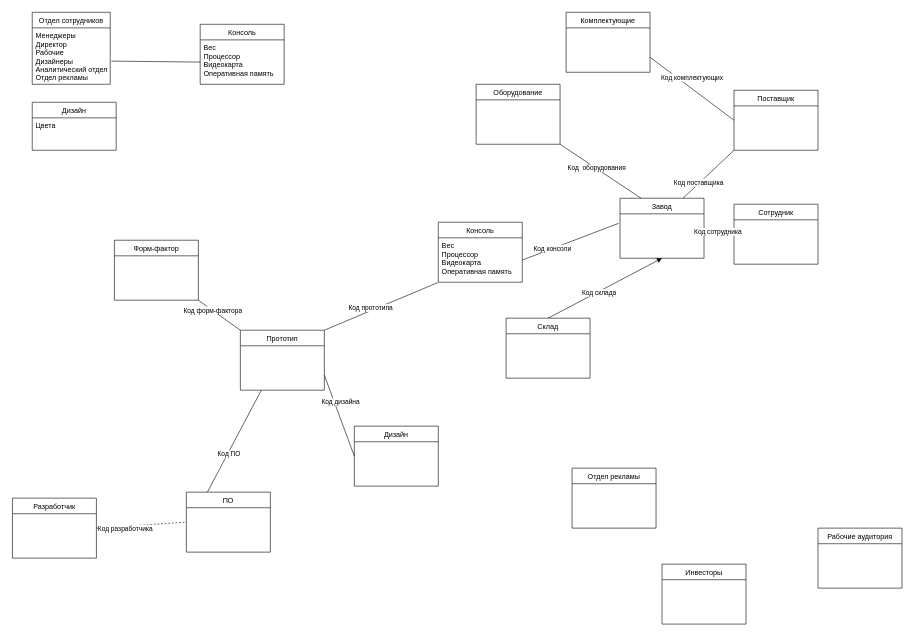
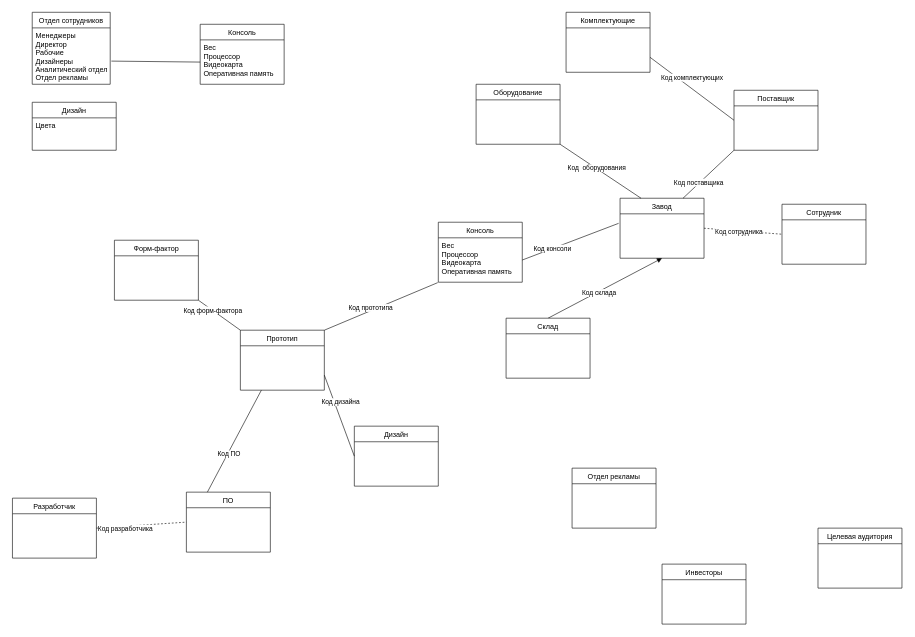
  <mxCell id="0" />
  <mxCell id="1" parent="0" />
  <mxCell id="2" value="Консоль" style="swimlane;fontStyle=0;childLayout=stackLayout;horizontal=1;startSize=26;horizontalStack=0;resizeParent=1;resizeParentMax=0;resizeLast=0;collapsible=1;marginBottom=0;" vertex="1" parent="1"><mxGeometry x="333" y="40" width="140" height="100" as="geometry" /></mxCell>
  <mxCell id="3" value="Вес&#10;Процессор&#10;Видеокарта&#10;Оперативная память" style="text;strokeColor=none;fillColor=none;align=left;verticalAlign=top;spacingLeft=4;spacingRight=4;overflow=hidden;rotatable=0;points=[[0,0.5],[1,0.5]];portConstraint=eastwest;" vertex="1" parent="2"><mxGeometry y="26" width="140" height="74" as="geometry" /></mxCell>
  <mxCell id="4" value="Завод" style="swimlane;fontStyle=0;childLayout=stackLayout;horizontal=1;startSize=26;horizontalStack=0;resizeParent=1;resizeParentMax=0;resizeLast=0;collapsible=1;marginBottom=0;" vertex="1" parent="1"><mxGeometry x="1033" y="330" width="140" height="100" as="geometry" /></mxCell>
  <mxCell id="5" value="Отдел сотрудников" style="swimlane;fontStyle=0;childLayout=stackLayout;horizontal=1;startSize=26;horizontalStack=0;resizeParent=1;resizeParentMax=0;resizeLast=0;collapsible=1;marginBottom=0;" vertex="1" parent="1"><mxGeometry x="53" y="20" width="130" height="120" as="geometry" /></mxCell>
  <mxCell id="6" value="Менеджеры&#10;Директор&#10;Рабочие&#10;Дизайнеры&#10;Аналитический отдел&#10;Отдел рекламы" style="text;strokeColor=none;fillColor=none;align=left;verticalAlign=top;spacingLeft=4;spacingRight=4;overflow=hidden;rotatable=0;points=[[0,0.5],[1,0.5]];portConstraint=eastwest;" vertex="1" parent="5"><mxGeometry y="26" width="130" height="94" as="geometry" /></mxCell>
  <mxCell id="7" value="" style="endArrow=none;html=1;entryX=1.015;entryY=0.589;entryDx=0;entryDy=0;entryPerimeter=0;exitX=0;exitY=0.5;exitDx=0;exitDy=0;" edge="1" parent="1" source="3" target="6"><mxGeometry width="50" height="50" relative="1" as="geometry"><mxPoint x="403" y="220" as="sourcePoint" /><mxPoint x="453" y="170" as="targetPoint" /></mxGeometry></mxCell>
  <mxCell id="8" value="Консоль" style="swimlane;fontStyle=0;childLayout=stackLayout;horizontal=1;startSize=26;horizontalStack=0;resizeParent=1;resizeParentMax=0;resizeLast=0;collapsible=1;marginBottom=0;" vertex="1" parent="1"><mxGeometry x="730" y="370" width="140" height="100" as="geometry" /></mxCell>
  <mxCell id="9" value="Вес&#10;Процессор&#10;Видеокарта&#10;Оперативная память" style="text;strokeColor=none;fillColor=none;align=left;verticalAlign=top;spacingLeft=4;spacingRight=4;overflow=hidden;rotatable=0;points=[[0,0.5],[1,0.5]];portConstraint=eastwest;" vertex="1" parent="8"><mxGeometry y="26" width="140" height="74" as="geometry" /></mxCell>
  <mxCell id="10" value="Дизайн" style="swimlane;fontStyle=0;childLayout=stackLayout;horizontal=1;startSize=26;horizontalStack=0;resizeParent=1;resizeParentMax=0;resizeLast=0;collapsible=1;marginBottom=0;" vertex="1" parent="1"><mxGeometry x="53" y="170" width="140" height="80" as="geometry" /></mxCell>
  <mxCell id="11" value="Цвета&#10;" style="text;strokeColor=none;fillColor=none;align=left;verticalAlign=top;spacingLeft=4;spacingRight=4;overflow=hidden;rotatable=0;points=[[0,0.5],[1,0.5]];portConstraint=eastwest;" vertex="1" parent="10"><mxGeometry y="26" width="140" height="54" as="geometry" /></mxCell>
  <mxCell id="12" value="" style="endArrow=none;html=1;entryX=-0.017;entryY=0.214;entryDx=0;entryDy=0;entryPerimeter=0;exitX=1;exitY=0.5;exitDx=0;exitDy=0;" edge="1" parent="1" source="9"><mxGeometry width="50" height="50" relative="1" as="geometry"><mxPoint x="783" y="390" as="sourcePoint" /><mxPoint x="1030.62" y="371.836" as="targetPoint" /></mxGeometry></mxCell>
  <mxCell id="13" value="Код консоли" style="edgeLabel;html=1;align=center;verticalAlign=middle;resizable=0;points=[];" vertex="1" connectable="0" parent="12"><mxGeometry x="-0.387" y="1" relative="1" as="geometry"><mxPoint as="offset" /></mxGeometry></mxCell>
- <mxCell id="14" value="Сотрудник" style="swimlane;fontStyle=0;childLayout=stackLayout;horizontal=1;startSize=26;horizontalStack=0;resizeParent=1;resizeParentMax=0;resizeLast=0;collapsible=1;marginBottom=0;" vertex="1" parent="1"><mxGeometry x="1223" y="340" width="140" height="100" as="geometry" /></mxCell>
+ <mxCell id="14" value="Сотрудник" style="swimlane;fontStyle=0;childLayout=stackLayout;horizontal=1;startSize=26;horizontalStack=0;resizeParent=1;resizeParentMax=0;resizeLast=0;collapsible=1;marginBottom=0;" vertex="1" parent="1"><mxGeometry x="1303" y="340" width="140" height="100" as="geometry" /></mxCell>
  <mxCell id="15" value="" style="endArrow=none;html=1;entryX=0;entryY=0.5;entryDx=0;entryDy=0;exitX=1;exitY=0.5;exitDx=0;exitDy=0;dashed=1;" edge="1" parent="1" source="4" target="14"><mxGeometry width="50" height="50" relative="1" as="geometry"><mxPoint x="1173" y="420" as="sourcePoint" /><mxPoint x="1303" y="260" as="targetPoint" /></mxGeometry></mxCell>
  <mxCell id="16" value="Код сотрудника" style="edgeLabel;html=1;align=center;verticalAlign=middle;resizable=0;points=[];" vertex="1" connectable="0" parent="15"><mxGeometry x="-0.128" y="-1" relative="1" as="geometry"><mxPoint x="1" as="offset" /></mxGeometry></mxCell>
  <mxCell id="17" value="" style="endArrow=block;html=1;entryX=0.5;entryY=1;entryDx=0;entryDy=0;exitX=0.5;exitY=0;exitDx=0;exitDy=0;" edge="1" parent="1" source="19" target="4"><mxGeometry width="50" height="50" relative="1" as="geometry"><mxPoint x="1153" y="560" as="sourcePoint" /><mxPoint x="1203" y="510" as="targetPoint" /></mxGeometry></mxCell>
  <mxCell id="18" value="Код склада" style="edgeLabel;html=1;align=center;verticalAlign=middle;resizable=0;points=[];" vertex="1" connectable="0" parent="17"><mxGeometry x="-0.123" y="-2" relative="1" as="geometry"><mxPoint as="offset" /></mxGeometry></mxCell>
  <mxCell id="19" value="Склад" style="swimlane;fontStyle=0;childLayout=stackLayout;horizontal=1;startSize=26;horizontalStack=0;resizeParent=1;resizeParentMax=0;resizeLast=0;collapsible=1;marginBottom=0;" vertex="1" parent="1"><mxGeometry x="843" y="530" width="140" height="100" as="geometry" /></mxCell>
  <mxCell id="20" value="Поставщик" style="swimlane;fontStyle=0;childLayout=stackLayout;horizontal=1;startSize=26;horizontalStack=0;resizeParent=1;resizeParentMax=0;resizeLast=0;collapsible=1;marginBottom=0;" vertex="1" parent="1"><mxGeometry x="1223" y="150" width="140" height="100" as="geometry" /></mxCell>
  <mxCell id="21" value="" style="endArrow=none;html=1;entryX=0;entryY=1;entryDx=0;entryDy=0;exitX=0.75;exitY=0;exitDx=0;exitDy=0;" edge="1" parent="1" source="4" target="20"><mxGeometry width="50" height="50" relative="1" as="geometry"><mxPoint x="1353" y="360" as="sourcePoint" /><mxPoint x="1403" y="310" as="targetPoint" /></mxGeometry></mxCell>
  <mxCell id="22" value="Код поставщика" style="edgeLabel;html=1;align=center;verticalAlign=middle;resizable=0;points=[];" vertex="1" connectable="0" parent="21"><mxGeometry x="-0.388" y="1" relative="1" as="geometry"><mxPoint y="-1" as="offset" /></mxGeometry></mxCell>
  <mxCell id="23" value="Комплектующие" style="swimlane;fontStyle=0;childLayout=stackLayout;horizontal=1;startSize=26;horizontalStack=0;resizeParent=1;resizeParentMax=0;resizeLast=0;collapsible=1;marginBottom=0;" vertex="1" parent="1"><mxGeometry x="943" y="20" width="140" height="100" as="geometry" /></mxCell>
  <mxCell id="24" value="" style="endArrow=none;html=1;entryX=1;entryY=0.75;entryDx=0;entryDy=0;exitX=0;exitY=0.5;exitDx=0;exitDy=0;" edge="1" parent="1" source="20" target="23"><mxGeometry width="50" height="50" relative="1" as="geometry"><mxPoint x="1353" y="360" as="sourcePoint" /><mxPoint x="1403" y="310" as="targetPoint" /></mxGeometry></mxCell>
  <mxCell id="25" value="Код комплектующих" style="edgeLabel;html=1;align=center;verticalAlign=middle;resizable=0;points=[];" vertex="1" connectable="0" parent="24"><mxGeometry x="0.394" y="2" relative="1" as="geometry"><mxPoint x="28" as="offset" /></mxGeometry></mxCell>
  <mxCell id="26" value="Прототип" style="swimlane;fontStyle=0;childLayout=stackLayout;horizontal=1;startSize=26;horizontalStack=0;resizeParent=1;resizeParentMax=0;resizeLast=0;collapsible=1;marginBottom=0;" vertex="1" parent="1"><mxGeometry x="400" y="550" width="140" height="100" as="geometry" /></mxCell>
  <mxCell id="27" value="" style="endArrow=none;html=1;entryX=-0.007;entryY=1.01;entryDx=0;entryDy=0;entryPerimeter=0;exitX=1;exitY=0;exitDx=0;exitDy=0;" edge="1" parent="1" source="26" target="9"><mxGeometry width="50" height="50" relative="1" as="geometry"><mxPoint x="463" y="700" as="sourcePoint" /><mxPoint x="513" y="650" as="targetPoint" /></mxGeometry></mxCell>
  <mxCell id="28" value="Код прототипа" style="edgeLabel;html=1;align=center;verticalAlign=middle;resizable=0;points=[];" vertex="1" connectable="0" parent="27"><mxGeometry x="-0.172" y="4" relative="1" as="geometry"><mxPoint y="-1" as="offset" /></mxGeometry></mxCell>
  <mxCell id="29" value="Дизайн" style="swimlane;fontStyle=0;childLayout=stackLayout;horizontal=1;startSize=26;horizontalStack=0;resizeParent=1;resizeParentMax=0;resizeLast=0;collapsible=1;marginBottom=0;" vertex="1" parent="1"><mxGeometry x="590" y="710" width="140" height="100" as="geometry" /></mxCell>
  <mxCell id="30" value="Форм-фактор" style="swimlane;fontStyle=0;childLayout=stackLayout;horizontal=1;startSize=26;horizontalStack=0;resizeParent=1;resizeParentMax=0;resizeLast=0;collapsible=1;marginBottom=0;" vertex="1" parent="1"><mxGeometry x="190" y="400" width="140" height="100" as="geometry" /></mxCell>
  <mxCell id="31" value="" style="endArrow=none;html=1;entryX=1;entryY=1;entryDx=0;entryDy=0;exitX=0;exitY=0;exitDx=0;exitDy=0;" edge="1" parent="1" source="26" target="30"><mxGeometry width="50" height="50" relative="1" as="geometry"><mxPoint x="570" y="620" as="sourcePoint" /><mxPoint x="620" y="570" as="targetPoint" /></mxGeometry></mxCell>
  <mxCell id="32" value="Код форм-фактора" style="edgeLabel;html=1;align=center;verticalAlign=middle;resizable=0;points=[];" vertex="1" connectable="0" parent="31"><mxGeometry x="0.322" relative="1" as="geometry"><mxPoint as="offset" /></mxGeometry></mxCell>
  <mxCell id="33" value="" style="endArrow=none;html=1;exitX=1;exitY=0.75;exitDx=0;exitDy=0;entryX=0;entryY=0.5;entryDx=0;entryDy=0;" edge="1" parent="1" source="26" target="29"><mxGeometry width="50" height="50" relative="1" as="geometry"><mxPoint x="570" y="620" as="sourcePoint" /><mxPoint x="620" y="570" as="targetPoint" /></mxGeometry></mxCell>
  <mxCell id="34" value="Код дизайна" style="edgeLabel;html=1;align=center;verticalAlign=middle;resizable=0;points=[];" vertex="1" connectable="0" parent="33"><mxGeometry x="-0.476" y="-3" relative="1" as="geometry"><mxPoint x="16" y="8" as="offset" /></mxGeometry></mxCell>
  <mxCell id="35" value="ПО" style="swimlane;fontStyle=0;childLayout=stackLayout;horizontal=1;startSize=26;horizontalStack=0;resizeParent=1;resizeParentMax=0;resizeLast=0;collapsible=1;marginBottom=0;" vertex="1" parent="1"><mxGeometry x="310" y="820" width="140" height="100" as="geometry" /></mxCell>
  <mxCell id="36" value="" style="endArrow=none;html=1;entryX=0.25;entryY=1;entryDx=0;entryDy=0;exitX=0.25;exitY=0;exitDx=0;exitDy=0;" edge="1" parent="1" source="35" target="26"><mxGeometry width="50" height="50" relative="1" as="geometry"><mxPoint x="590" y="660" as="sourcePoint" /><mxPoint x="640" y="610" as="targetPoint" /></mxGeometry></mxCell>
  <mxCell id="37" value="Код ПО" style="edgeLabel;html=1;align=center;verticalAlign=middle;resizable=0;points=[];" vertex="1" connectable="0" parent="36"><mxGeometry x="-0.256" y="-2" relative="1" as="geometry"><mxPoint y="-1" as="offset" /></mxGeometry></mxCell>
  <mxCell id="38" value="Разработчик" style="swimlane;fontStyle=0;childLayout=stackLayout;horizontal=1;startSize=26;horizontalStack=0;resizeParent=1;resizeParentMax=0;resizeLast=0;collapsible=1;marginBottom=0;" vertex="1" parent="1"><mxGeometry x="20" y="830" width="140" height="100" as="geometry" /></mxCell>
  <mxCell id="39" value="" style="endArrow=none;html=1;exitX=1;exitY=0.5;exitDx=0;exitDy=0;entryX=0;entryY=0.5;entryDx=0;entryDy=0;dashed=1;" edge="1" parent="1" source="38" target="35"><mxGeometry width="50" height="50" relative="1" as="geometry"><mxPoint x="780" y="640" as="sourcePoint" /><mxPoint x="830" y="590" as="targetPoint" /></mxGeometry></mxCell>
  <mxCell id="40" value="Код разработчика" style="edgeLabel;html=1;align=center;verticalAlign=middle;resizable=0;points=[];" vertex="1" connectable="0" parent="39"><mxGeometry x="-0.372" y="-4" relative="1" as="geometry"><mxPoint as="offset" /></mxGeometry></mxCell>
  <mxCell id="41" value="Оборудование" style="swimlane;fontStyle=0;childLayout=stackLayout;horizontal=1;startSize=26;horizontalStack=0;resizeParent=1;resizeParentMax=0;resizeLast=0;collapsible=1;marginBottom=0;" vertex="1" parent="1"><mxGeometry x="793" y="140" width="140" height="100" as="geometry" /></mxCell>
  <mxCell id="42" value="" style="endArrow=none;html=1;entryX=1;entryY=1;entryDx=0;entryDy=0;exitX=0.25;exitY=0;exitDx=0;exitDy=0;" edge="1" parent="1" source="4" target="41"><mxGeometry width="50" height="50" relative="1" as="geometry"><mxPoint x="953" y="330" as="sourcePoint" /><mxPoint x="1003" y="280" as="targetPoint" /></mxGeometry></mxCell>
  <mxCell id="43" value="Код&amp;nbsp; оборудования" style="edgeLabel;html=1;align=center;verticalAlign=middle;resizable=0;points=[];" vertex="1" connectable="0" parent="42"><mxGeometry x="0.56" y="-2" relative="1" as="geometry"><mxPoint x="30" y="22" as="offset" /></mxGeometry></mxCell>
- <mxCell id="44" value="Рабочие аудитория" style="swimlane;fontStyle=0;childLayout=stackLayout;horizontal=1;startSize=26;horizontalStack=0;resizeParent=1;resizeParentMax=0;resizeLast=0;collapsible=1;marginBottom=0;" vertex="1" parent="1"><mxGeometry x="1363" y="880" width="140" height="100" as="geometry" /></mxCell>
+ <mxCell id="44" value="Целевая аудитория" style="swimlane;fontStyle=0;childLayout=stackLayout;horizontal=1;startSize=26;horizontalStack=0;resizeParent=1;resizeParentMax=0;resizeLast=0;collapsible=1;marginBottom=0;" vertex="1" parent="1"><mxGeometry x="1363" y="880" width="140" height="100" as="geometry" /></mxCell>
  <mxCell id="45" value="Отдел рекламы" style="swimlane;fontStyle=0;childLayout=stackLayout;horizontal=1;startSize=26;horizontalStack=0;resizeParent=1;resizeParentMax=0;resizeLast=0;collapsible=1;marginBottom=0;" vertex="1" parent="1"><mxGeometry x="953" y="780" width="140" height="100" as="geometry" /></mxCell>
  <mxCell id="46" value="Инвесторы" style="swimlane;fontStyle=0;childLayout=stackLayout;horizontal=1;startSize=26;horizontalStack=0;resizeParent=1;resizeParentMax=0;resizeLast=0;collapsible=1;marginBottom=0;" vertex="1" parent="1"><mxGeometry x="1103" y="940" width="140" height="100" as="geometry" /></mxCell>
